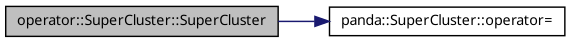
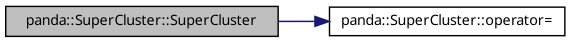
  digraph {
    rankdir=LR
    fontname="Noto Sans"
    node [color=black fontname="Noto Sans" fontsize=10 shape=record style=filled]
-   n1 [fillcolor=grey75 fontcolor=black height=0.2 label="operator::SuperCluster::SuperCluster" width=0.4]
+   n1 [fillcolor=grey75 fontcolor=black height=0.2 label="panda::SuperCluster::SuperCluster" width=0.4]
    n2 [fillcolor=white height=0.2 label="panda::SuperCluster::operator=" width=0.4]
    n1 -> n2 [color=midnightblue fontname="Noto Sans" fontsize=10 labelfontname=Helvetica labelfontsize=10 style=solid]
  }
